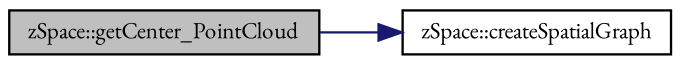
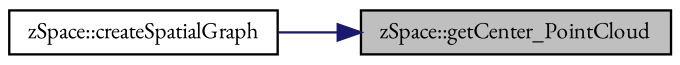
  digraph {
    rankdir=RL
    fontname="EB Garamond"
    node [color=black fontname="EB Garamond" fontsize=10 shape=record style=filled]
    n1 [fillcolor=grey75 fontcolor=black height=0.2 label="zSpace::getCenter_PointCloud" width=0.4]
    n2 [fillcolor=white height=0.2 label="zSpace::createSpatialGraph" width=0.4]
-   n2 -> n1 [color=midnightblue dir=back fontname="EB Garamond" fontsize=10 labelfontname=Helvetica labelfontsize=10 style=solid]
+   n1 -> n2 [color=midnightblue dir=back fontname="EB Garamond" fontsize=10 labelfontname=Helvetica labelfontsize=10 style=solid]
  }
